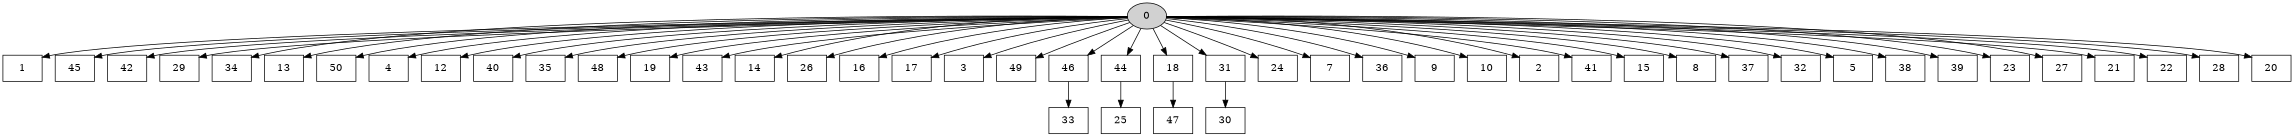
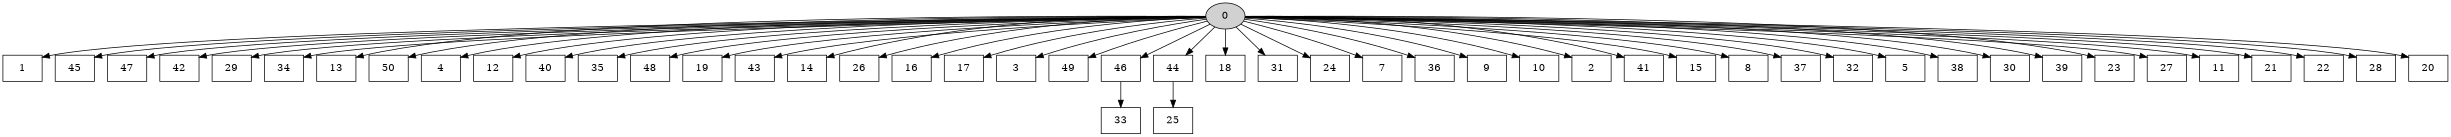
  digraph {
    node [fillcolor=white style=filled shape=box]
    0 [fillcolor=grey82 shape=""]
    n2 [label="1\n"]
    n3 [label="45\n"]
    n4 [label="47\n"]
    n5 [label="42\n"]
    n6 [label="29\n"]
    n7 [label="34\n"]
    n8 [label="13\n"]
    n9 [label="50\n"]
    n10 [label="4\n"]
    n11 [label="12\n"]
    n12 [label="40\n"]
    n13 [label="35\n"]
    n14 [label="48\n"]
    n15 [label="19\n"]
    n16 [label="43\n"]
    n17 [label="14\n"]
    n18 [label="26\n"]
    n19 [label="16\n"]
    n20 [label="17\n"]
    n21 [label="3\n"]
    n22 [label="49\n"]
    n23 [label="46\n"]
    n24 [label="44\n"]
    n25 [label="18\n"]
    n26 [label="31\n"]
    n27 [label="24\n"]
    n28 [label="7\n"]
    n29 [label="36\n"]
    n30 [label="9\n"]
    n31 [label="10\n"]
    n32 [label="2\n"]
    n33 [label="41\n"]
    n34 [label="15\n"]
    n35 [label="8\n"]
    n36 [label="37\n"]
    n37 [label="32\n"]
    n38 [label="5\n"]
    n39 [label="38\n"]
    n40 [label="30\n"]
    n41 [label="39\n"]
    n42 [label="23\n"]
    n43 [label="27\n"]
+   n44 [label="11\n"]
    n45 [label="21\n"]
    n46 [label="22\n"]
    n47 [label="28\n"]
    n48 [label="20\n"]
    n49 [label="25\n"]
    n50 [label="33\n"]
    0 -> n2
    0 -> n3
-   n25 -> n4
+   0 -> n4
    0 -> n5
    0 -> n6
    0 -> n7
    0 -> n8
    0 -> n9
    0 -> n10
    0 -> n11
    0 -> n12
    0 -> n13
    0 -> n14
    0 -> n15
    0 -> n16
    0 -> n17
    0 -> n18
    0 -> n19
    0 -> n20
    0 -> n21
    0 -> n22
    0 -> n23
    0 -> n24
    0 -> n25
    0 -> n26
    0 -> n27
    0 -> n28
    0 -> n29
    0 -> n30
    0 -> n31
    0 -> n32
    0 -> n33
    0 -> n34
    0 -> n35
    0 -> n36
    0 -> n37
    0 -> n38
    0 -> n39
-   n26 -> n40
+   0 -> n40
    0 -> n41
    0 -> n42
    0 -> n43
+   0 -> n44
    0 -> n45
    0 -> n46
    0 -> n47
    0 -> n48
    n23 -> n50
    n24 -> n49
  }
